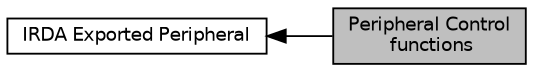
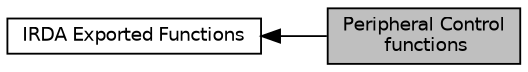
  digraph {
    rankdir=LR
    node [color=black fontname=Helvetica fontsize=10 shape=record style=filled]
    n1 [fillcolor=grey75 fontcolor=black height=0.2 label="Peripheral Control\l functions" width=0.4]
-   n2 [fillcolor=white height=0.2 label="IRDA Exported Peripheral" width=0.4]
+   n2 [fillcolor=white height=0.2 label="IRDA Exported Functions" width=0.4]
    n2 -> n1 [dir=back fontname=Helvetica fontsize=10 labelfontname=Helvetica labelfontsize=10 shape=plaintext style=solid]
  }
